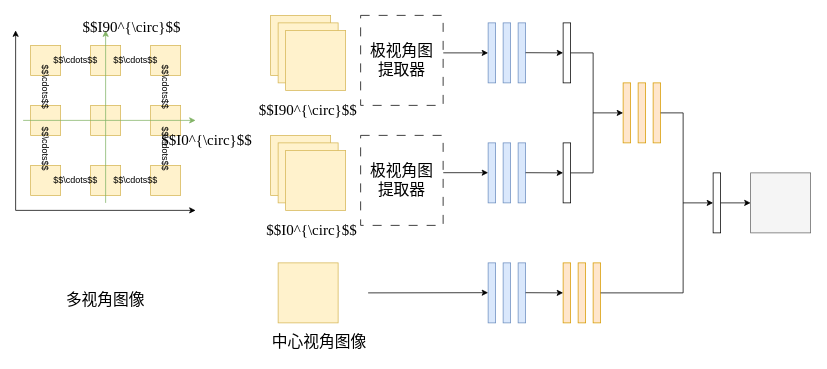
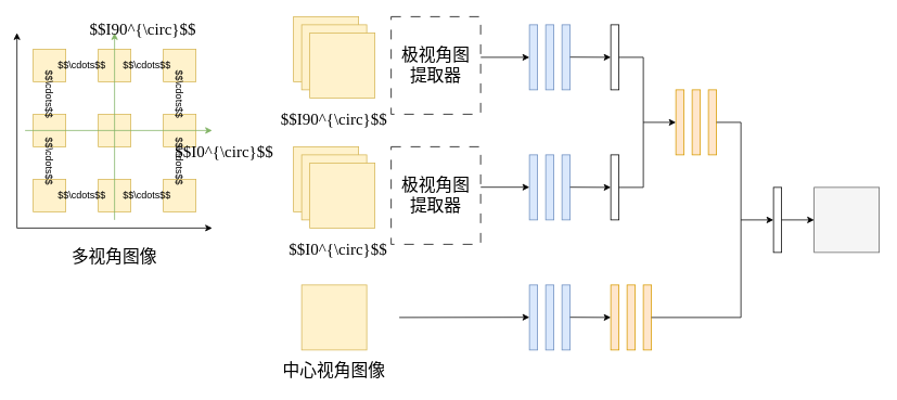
  <mxCell id="0" />
  <mxCell id="1" parent="0" />
  <mxCell id="2" value="" style="whiteSpace=wrap;html=1;aspect=fixed;fillColor=#fff2cc;strokeColor=#d6b656;" parent="1" vertex="1"><mxGeometry x="40" y="60" width="40" height="40" as="geometry" /></mxCell>
  <mxCell id="3" value="" style="whiteSpace=wrap;html=1;aspect=fixed;fillColor=#fff2cc;strokeColor=#d6b656;" parent="1" vertex="1"><mxGeometry x="120" y="60" width="40" height="40" as="geometry" /></mxCell>
  <mxCell id="4" value="" style="whiteSpace=wrap;html=1;aspect=fixed;fillColor=#fff2cc;strokeColor=#d6b656;" parent="1" vertex="1"><mxGeometry x="200" y="60" width="40" height="40" as="geometry" /></mxCell>
  <mxCell id="5" value="" style="whiteSpace=wrap;html=1;aspect=fixed;fillColor=#fff2cc;strokeColor=#d6b656;" parent="1" vertex="1"><mxGeometry x="40" y="140" width="40" height="40" as="geometry" /></mxCell>
  <mxCell id="6" value="" style="whiteSpace=wrap;html=1;aspect=fixed;fillColor=#fff2cc;strokeColor=#d6b656;" parent="1" vertex="1"><mxGeometry x="120" y="140" width="40" height="40" as="geometry" /></mxCell>
  <mxCell id="7" value="" style="whiteSpace=wrap;html=1;aspect=fixed;fillColor=#fff2cc;strokeColor=#d6b656;" parent="1" vertex="1"><mxGeometry x="200" y="140" width="40" height="40" as="geometry" /></mxCell>
  <mxCell id="8" value="" style="whiteSpace=wrap;html=1;aspect=fixed;fillColor=#fff2cc;strokeColor=#d6b656;" parent="1" vertex="1"><mxGeometry x="40" y="220" width="40" height="40" as="geometry" /></mxCell>
  <mxCell id="9" value="" style="whiteSpace=wrap;html=1;aspect=fixed;fillColor=#fff2cc;strokeColor=#d6b656;" parent="1" vertex="1"><mxGeometry x="120" y="220" width="40" height="40" as="geometry" /></mxCell>
  <mxCell id="10" value="" style="whiteSpace=wrap;html=1;aspect=fixed;fillColor=#fff2cc;strokeColor=#d6b656;" parent="1" vertex="1"><mxGeometry x="200" y="220" width="40" height="40" as="geometry" /></mxCell>
  <mxCell id="11" value="" style="endArrow=classic;html=1;rounded=0;" parent="1" edge="1"><mxGeometry width="50" height="50" relative="1" as="geometry"><mxPoint x="20" y="280" as="sourcePoint" /><mxPoint x="20" y="40" as="targetPoint" /></mxGeometry></mxCell>
  <mxCell id="12" value="" style="endArrow=classic;html=1;rounded=0;" parent="1" edge="1"><mxGeometry width="50" height="50" relative="1" as="geometry"><mxPoint x="20" y="280" as="sourcePoint" /><mxPoint x="260" y="280" as="targetPoint" /></mxGeometry></mxCell>
  <mxCell id="13" value="" style="endArrow=classic;html=1;rounded=0;fillColor=#d5e8d4;strokeColor=#82b366;" parent="1" edge="1"><mxGeometry width="50" height="50" relative="1" as="geometry"><mxPoint x="30" y="160" as="sourcePoint" /><mxPoint x="260" y="160" as="targetPoint" /></mxGeometry></mxCell>
  <mxCell id="14" value="" style="endArrow=classic;html=1;rounded=0;fillColor=#d5e8d4;strokeColor=#82b366;" parent="1" edge="1"><mxGeometry width="50" height="50" relative="1" as="geometry"><mxPoint x="140" y="270" as="sourcePoint" /><mxPoint x="140" y="40" as="targetPoint" /></mxGeometry></mxCell>
  <mxCell id="15" value="" style="whiteSpace=wrap;html=1;aspect=fixed;fillColor=#fff2cc;strokeColor=#d6b656;" parent="1" vertex="1"><mxGeometry x="370" y="350" width="80" height="80" as="geometry" /></mxCell>
- <mxCell id="16" value="中心视角图像" style="text;html=1;align=center;verticalAlign=middle;whiteSpace=wrap;rounded=0;fontFamily=宋体;fontSize=21;" parent="1" vertex="1"><mxGeometry x="335" y="440" width="180" height="30" as="geometry" /></mxCell>
- <mxCell id="17" value="多视角图像" style="text;html=1;align=center;verticalAlign=middle;whiteSpace=wrap;rounded=0;fontFamily=宋体;fontSize=21;" parent="1" vertex="1"><mxGeometry x="80" y="385" width="120" height="30" as="geometry" /></mxCell>
+ <mxCell id="16" value="中心视角图像" style="text;html=1;align=center;verticalAlign=middle;whiteSpace=wrap;rounded=0;fontFamily=宋体;fontSize=21;" parent="1" vertex="1"><mxGeometry x="320" y="440" width="180" height="30" as="geometry" /></mxCell>
+ <mxCell id="17" value="多视角图像" style="text;html=1;align=center;verticalAlign=middle;whiteSpace=wrap;rounded=0;fontFamily=宋体;fontSize=21;" parent="1" vertex="1"><mxGeometry x="80" y="300" width="120" height="30" as="geometry" /></mxCell>
  <mxCell id="18" value="$$I0^{\circ}$$" style="text;html=1;align=center;verticalAlign=middle;whiteSpace=wrap;rounded=0;fontFamily=Times New Roman;fontSize=20;" parent="1" vertex="1"><mxGeometry x="250" y="170" width="50" height="30" as="geometry" /></mxCell>
  <mxCell id="19" value="$$I90^{\circ}$$" style="text;html=1;align=center;verticalAlign=middle;whiteSpace=wrap;rounded=0;fontFamily=Times New Roman;fontSize=20;" parent="1" vertex="1"><mxGeometry x="150" y="20" width="50" height="30" as="geometry" /></mxCell>
  <mxCell id="20" value="$$\cdots$$" style="text;html=1;align=center;verticalAlign=middle;whiteSpace=wrap;rounded=0;" parent="1" vertex="1"><mxGeometry x="80" y="65" width="40" height="30" as="geometry" /></mxCell>
  <mxCell id="21" value="$$\cdots$$" style="text;html=1;align=center;verticalAlign=middle;whiteSpace=wrap;rounded=0;" parent="1" vertex="1"><mxGeometry x="160" y="65" width="40" height="30" as="geometry" /></mxCell>
  <mxCell id="22" value="$$\cdots$$" style="text;html=1;align=center;verticalAlign=middle;whiteSpace=wrap;rounded=0;" parent="1" vertex="1"><mxGeometry x="80" y="225" width="40" height="30" as="geometry" /></mxCell>
  <mxCell id="23" value="$$\cdots$$" style="text;html=1;align=center;verticalAlign=middle;whiteSpace=wrap;rounded=0;" parent="1" vertex="1"><mxGeometry x="160" y="225" width="40" height="30" as="geometry" /></mxCell>
  <mxCell id="24" value="$$\cdots$$" style="text;html=1;align=center;verticalAlign=middle;whiteSpace=wrap;rounded=0;rotation=90;" parent="1" vertex="1"><mxGeometry x="42.5" y="182.5" width="35" height="30" as="geometry" /></mxCell>
  <mxCell id="25" value="$$\cdots$$" style="text;html=1;align=center;verticalAlign=middle;whiteSpace=wrap;rounded=0;rotation=90;" parent="1" vertex="1"><mxGeometry x="202.5" y="182.5" width="35" height="30" as="geometry" /></mxCell>
  <mxCell id="26" value="$$\cdots$$" style="text;html=1;align=center;verticalAlign=middle;whiteSpace=wrap;rounded=0;rotation=90;" parent="1" vertex="1"><mxGeometry x="42.5" y="100" width="35" height="30" as="geometry" /></mxCell>
  <mxCell id="27" value="$$\cdots$$" style="text;html=1;align=center;verticalAlign=middle;whiteSpace=wrap;rounded=0;rotation=90;" parent="1" vertex="1"><mxGeometry x="202.5" y="100" width="35" height="30" as="geometry" /></mxCell>
  <mxCell id="28" value="" style="rounded=0;whiteSpace=wrap;html=1;fillColor=#dae8fc;strokeColor=#6c8ebf;" parent="1" vertex="1"><mxGeometry x="650" y="30" width="10" height="80" as="geometry" /></mxCell>
  <mxCell id="29" value="" style="whiteSpace=wrap;html=1;aspect=fixed;fillColor=#fff2cc;strokeColor=#d6b656;" parent="1" vertex="1"><mxGeometry x="360" y="20" width="80" height="80" as="geometry" /></mxCell>
  <mxCell id="30" value="" style="whiteSpace=wrap;html=1;aspect=fixed;fillColor=#fff2cc;strokeColor=#d6b656;" parent="1" vertex="1"><mxGeometry x="370" y="30" width="80" height="80" as="geometry" /></mxCell>
  <mxCell id="31" value="" style="whiteSpace=wrap;html=1;aspect=fixed;fillColor=#fff2cc;strokeColor=#d6b656;" parent="1" vertex="1"><mxGeometry x="380" y="40" width="80" height="80" as="geometry" /></mxCell>
  <mxCell id="32" value="" style="whiteSpace=wrap;html=1;aspect=fixed;fillColor=#fff2cc;strokeColor=#d6b656;" parent="1" vertex="1"><mxGeometry x="360" y="180" width="80" height="80" as="geometry" /></mxCell>
  <mxCell id="33" value="" style="whiteSpace=wrap;html=1;aspect=fixed;fillColor=#fff2cc;strokeColor=#d6b656;" parent="1" vertex="1"><mxGeometry x="370" y="190" width="80" height="80" as="geometry" /></mxCell>
  <mxCell id="34" value="" style="whiteSpace=wrap;html=1;aspect=fixed;fillColor=#fff2cc;strokeColor=#d6b656;" parent="1" vertex="1"><mxGeometry x="380" y="200" width="80" height="80" as="geometry" /></mxCell>
  <mxCell id="35" value="$$I90^{\circ}$$" style="text;html=1;align=center;verticalAlign=middle;whiteSpace=wrap;rounded=0;fontFamily=Times New Roman;fontSize=20;" parent="1" vertex="1"><mxGeometry x="385" y="130" width="50" height="30" as="geometry" /></mxCell>
  <mxCell id="36" value="$$I0^{\circ}$$" style="text;html=1;align=center;verticalAlign=middle;whiteSpace=wrap;rounded=0;fontFamily=Times New Roman;fontSize=20;" parent="1" vertex="1"><mxGeometry x="390" y="290" width="50" height="30" as="geometry" /></mxCell>
  <mxCell id="37" value="" style="rounded=0;whiteSpace=wrap;html=1;fillColor=#dae8fc;strokeColor=#6c8ebf;" parent="1" vertex="1"><mxGeometry x="670" y="30" width="10" height="80" as="geometry" /></mxCell>
  <mxCell id="38" value="" style="rounded=0;whiteSpace=wrap;html=1;fillColor=#dae8fc;strokeColor=#6c8ebf;" parent="1" vertex="1"><mxGeometry x="690" y="30" width="10" height="80" as="geometry" /></mxCell>
  <mxCell id="39" value="" style="rounded=0;whiteSpace=wrap;html=1;fillColor=#dae8fc;strokeColor=#6c8ebf;" parent="1" vertex="1"><mxGeometry x="650" y="190" width="10" height="80" as="geometry" /></mxCell>
  <mxCell id="40" value="" style="rounded=0;whiteSpace=wrap;html=1;fillColor=#dae8fc;strokeColor=#6c8ebf;" parent="1" vertex="1"><mxGeometry x="670" y="190" width="10" height="80" as="geometry" /></mxCell>
  <mxCell id="41" value="" style="rounded=0;whiteSpace=wrap;html=1;fillColor=#dae8fc;strokeColor=#6c8ebf;" parent="1" vertex="1"><mxGeometry x="690" y="190" width="10" height="80" as="geometry" /></mxCell>
  <mxCell id="42" value="" style="rounded=0;whiteSpace=wrap;html=1;" parent="1" vertex="1"><mxGeometry x="750" y="30" width="10" height="80" as="geometry" /></mxCell>
  <mxCell id="43" value="" style="rounded=0;whiteSpace=wrap;html=1;" parent="1" vertex="1"><mxGeometry x="750" y="190" width="10" height="80" as="geometry" /></mxCell>
  <mxCell id="44" value="" style="rounded=0;whiteSpace=wrap;html=1;fillColor=#dae8fc;strokeColor=#6c8ebf;" parent="1" vertex="1"><mxGeometry x="650" y="350" width="10" height="80" as="geometry" /></mxCell>
  <mxCell id="45" value="" style="rounded=0;whiteSpace=wrap;html=1;fillColor=#dae8fc;strokeColor=#6c8ebf;" parent="1" vertex="1"><mxGeometry x="670" y="350" width="10" height="80" as="geometry" /></mxCell>
  <mxCell id="46" value="" style="rounded=0;whiteSpace=wrap;html=1;fillColor=#dae8fc;strokeColor=#6c8ebf;" parent="1" vertex="1"><mxGeometry x="690" y="350" width="10" height="80" as="geometry" /></mxCell>
  <mxCell id="47" value="" style="rounded=0;whiteSpace=wrap;html=1;fillColor=#ffe6cc;strokeColor=#d79b00;" parent="1" vertex="1"><mxGeometry x="750" y="350" width="10" height="80" as="geometry" /></mxCell>
  <mxCell id="48" value="" style="rounded=0;whiteSpace=wrap;html=1;fillColor=#ffe6cc;strokeColor=#d79b00;" parent="1" vertex="1"><mxGeometry x="770" y="350" width="10" height="80" as="geometry" /></mxCell>
  <mxCell id="49" value="" style="rounded=0;whiteSpace=wrap;html=1;fillColor=#ffe6cc;strokeColor=#d79b00;" parent="1" vertex="1"><mxGeometry x="790" y="350" width="10" height="80" as="geometry" /></mxCell>
  <mxCell id="50" value="" style="endArrow=none;html=1;rounded=0;entryX=1;entryY=0.5;entryDx=0;entryDy=0;" parent="1" target="49" edge="1"><mxGeometry width="50" height="50" relative="1" as="geometry"><mxPoint x="910" y="390" as="sourcePoint" /><mxPoint x="910" y="280" as="targetPoint" /></mxGeometry></mxCell>
  <mxCell id="51" value="" style="rounded=0;whiteSpace=wrap;html=1;fillColor=#ffe6cc;strokeColor=#d79b00;" parent="1" vertex="1"><mxGeometry x="830" y="110" width="10" height="80" as="geometry" /></mxCell>
  <mxCell id="52" value="" style="rounded=0;whiteSpace=wrap;html=1;fillColor=#ffe6cc;strokeColor=#d79b00;" parent="1" vertex="1"><mxGeometry x="850" y="110" width="10" height="80" as="geometry" /></mxCell>
  <mxCell id="53" value="" style="rounded=0;whiteSpace=wrap;html=1;fillColor=#ffe6cc;strokeColor=#d79b00;" parent="1" vertex="1"><mxGeometry x="870" y="110" width="10" height="80" as="geometry" /></mxCell>
  <mxCell id="54" value="" style="endArrow=classic;html=1;rounded=0;entryX=0;entryY=0.5;entryDx=0;entryDy=0;" parent="1" target="28" edge="1"><mxGeometry width="50" height="50" relative="1" as="geometry"><mxPoint x="590" y="70" as="sourcePoint" /><mxPoint x="790" y="200" as="targetPoint" /></mxGeometry></mxCell>
  <mxCell id="55" value="" style="endArrow=classic;html=1;rounded=0;entryX=0;entryY=0.5;entryDx=0;entryDy=0;" parent="1" edge="1"><mxGeometry width="50" height="50" relative="1" as="geometry"><mxPoint x="590" y="229.76" as="sourcePoint" /><mxPoint x="650" y="229.76" as="targetPoint" /></mxGeometry></mxCell>
  <mxCell id="56" value="" style="endArrow=classic;html=1;rounded=0;entryX=0;entryY=0.5;entryDx=0;entryDy=0;" parent="1" target="42" edge="1"><mxGeometry width="50" height="50" relative="1" as="geometry"><mxPoint x="700" y="69.76" as="sourcePoint" /><mxPoint x="740" y="70" as="targetPoint" /></mxGeometry></mxCell>
  <mxCell id="57" value="" style="endArrow=classic;html=1;rounded=0;entryX=0;entryY=0.5;entryDx=0;entryDy=0;" parent="1" target="43" edge="1"><mxGeometry width="50" height="50" relative="1" as="geometry"><mxPoint x="700" y="229.76" as="sourcePoint" /><mxPoint x="740" y="230" as="targetPoint" /></mxGeometry></mxCell>
  <mxCell id="58" value="" style="endArrow=classic;html=1;rounded=0;entryX=0;entryY=0.5;entryDx=0;entryDy=0;" parent="1" edge="1"><mxGeometry width="50" height="50" relative="1" as="geometry"><mxPoint x="490" y="390" as="sourcePoint" /><mxPoint x="650" y="389.76" as="targetPoint" /></mxGeometry></mxCell>
  <mxCell id="59" value="" style="endArrow=classic;html=1;rounded=0;entryX=0;entryY=0.5;entryDx=0;entryDy=0;" parent="1" edge="1"><mxGeometry width="50" height="50" relative="1" as="geometry"><mxPoint x="700" y="389.76" as="sourcePoint" /><mxPoint x="750" y="390" as="targetPoint" /></mxGeometry></mxCell>
  <mxCell id="60" value="" style="endArrow=none;html=1;rounded=0;entryX=1;entryY=0.5;entryDx=0;entryDy=0;" parent="1" target="43" edge="1"><mxGeometry width="50" height="50" relative="1" as="geometry"><mxPoint x="790" y="230" as="sourcePoint" /><mxPoint x="900" y="200" as="targetPoint" /></mxGeometry></mxCell>
  <mxCell id="61" value="" style="endArrow=none;html=1;rounded=0;entryX=1;entryY=0.5;entryDx=0;entryDy=0;" parent="1" edge="1"><mxGeometry width="50" height="50" relative="1" as="geometry"><mxPoint x="790" y="70" as="sourcePoint" /><mxPoint x="760" y="70" as="targetPoint" /></mxGeometry></mxCell>
  <mxCell id="62" value="" style="endArrow=none;html=1;rounded=0;" parent="1" edge="1"><mxGeometry width="50" height="50" relative="1" as="geometry"><mxPoint x="790" y="230" as="sourcePoint" /><mxPoint x="790" y="70" as="targetPoint" /></mxGeometry></mxCell>
  <mxCell id="63" value="" style="endArrow=classic;html=1;rounded=0;entryX=0;entryY=0.5;entryDx=0;entryDy=0;" parent="1" edge="1"><mxGeometry width="50" height="50" relative="1" as="geometry"><mxPoint x="790" y="150" as="sourcePoint" /><mxPoint x="830" y="150" as="targetPoint" /></mxGeometry></mxCell>
  <mxCell id="64" value="" style="rounded=0;whiteSpace=wrap;html=1;" parent="1" vertex="1"><mxGeometry x="950" y="230" width="10" height="80" as="geometry" /></mxCell>
  <mxCell id="65" value="" style="whiteSpace=wrap;html=1;aspect=fixed;fillColor=#f5f5f5;strokeColor=#666666;fontColor=#333333;" parent="1" vertex="1"><mxGeometry x="1000" y="230" width="80" height="80" as="geometry" /></mxCell>
  <mxCell id="66" value="" style="endArrow=classic;html=1;rounded=0;entryX=0;entryY=0.5;entryDx=0;entryDy=0;" parent="1" edge="1"><mxGeometry width="50" height="50" relative="1" as="geometry"><mxPoint x="960" y="270" as="sourcePoint" /><mxPoint x="1000" y="270" as="targetPoint" /></mxGeometry></mxCell>
  <mxCell id="67" value="" style="endArrow=none;html=1;rounded=0;entryX=1;entryY=0.5;entryDx=0;entryDy=0;" parent="1" target="53" edge="1"><mxGeometry width="50" height="50" relative="1" as="geometry"><mxPoint x="910" y="150" as="sourcePoint" /><mxPoint x="990" y="310" as="targetPoint" /></mxGeometry></mxCell>
  <mxCell id="68" value="" style="endArrow=none;html=1;rounded=0;" parent="1" edge="1"><mxGeometry width="50" height="50" relative="1" as="geometry"><mxPoint x="910" y="390" as="sourcePoint" /><mxPoint x="910" y="150" as="targetPoint" /></mxGeometry></mxCell>
  <mxCell id="69" value="" style="endArrow=classic;html=1;rounded=0;entryX=0;entryY=0.5;entryDx=0;entryDy=0;" parent="1" edge="1"><mxGeometry width="50" height="50" relative="1" as="geometry"><mxPoint x="910" y="270" as="sourcePoint" /><mxPoint x="950" y="270" as="targetPoint" /></mxGeometry></mxCell>
  <mxCell id="70" value="极视角图&lt;div style=&quot;font-size: 21px;&quot;&gt;提取器&lt;/div&gt;" style="rounded=0;whiteSpace=wrap;html=1;dashed=1;dashPattern=12 12;fontFamily=宋体;fontSize=21;" vertex="1" parent="1"><mxGeometry x="480" y="20" width="110" height="120" as="geometry" /></mxCell>
  <mxCell id="71" value="极视角图&lt;div style=&quot;font-size: 21px;&quot;&gt;提取器&lt;/div&gt;" style="rounded=0;whiteSpace=wrap;html=1;dashed=1;dashPattern=12 12;fontFamily=宋体;fontSize=21;" vertex="1" parent="1"><mxGeometry x="480" y="180" width="110" height="120" as="geometry" /></mxCell>
